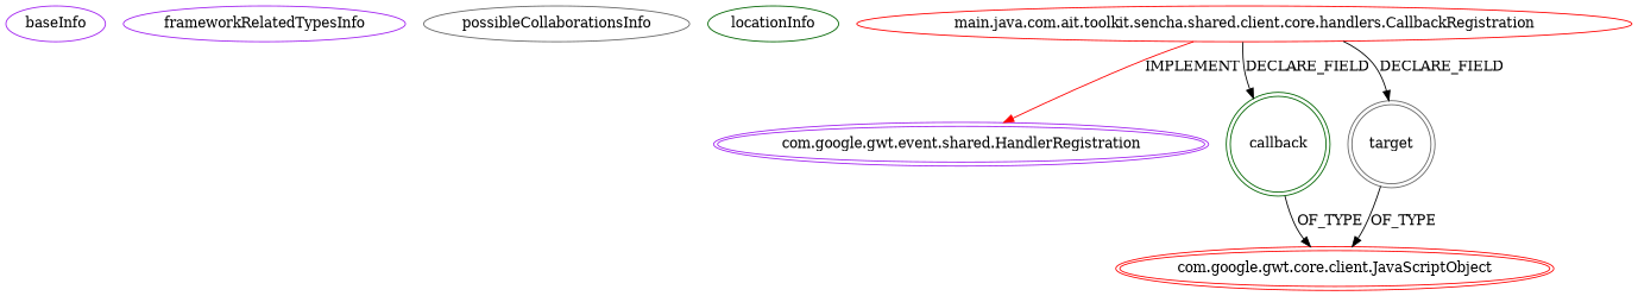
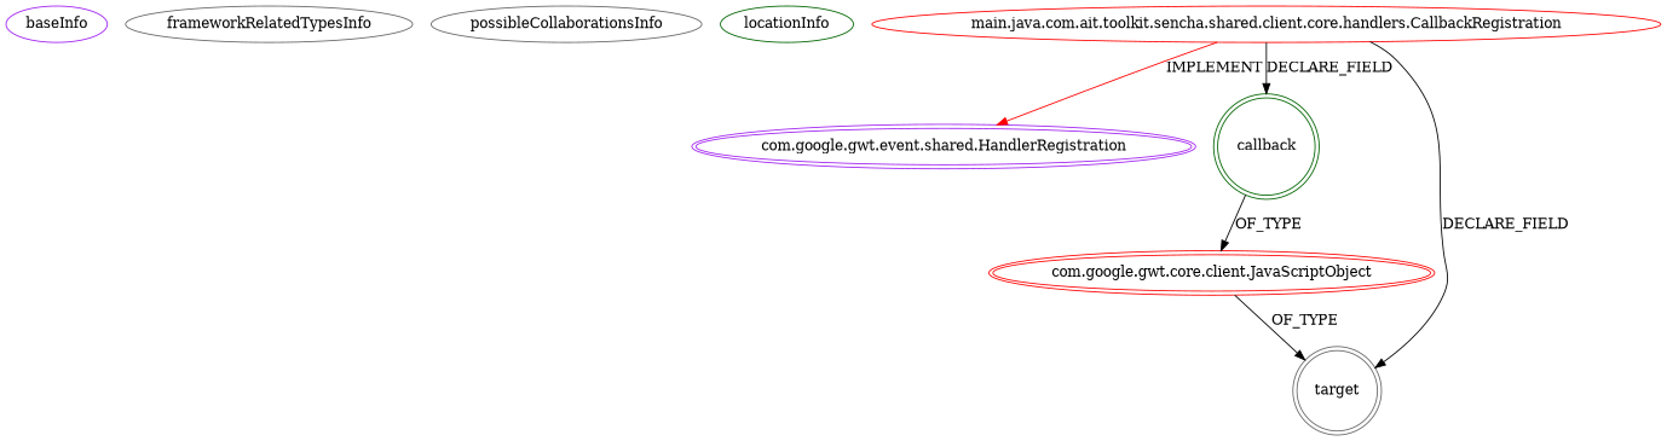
  digraph {
    node [color=gray40]
    baseInfo [category=extension_graph color=purple graphId=490 isAnonymous=false possibleRelation=false]
-   frameworkRelatedTypesInfo [0="com.google.gwt.event.shared.HandlerRegistration" color=purple]
+   frameworkRelatedTypesInfo [0="com.google.gwt.event.shared.HandlerRegistration"]
    possibleCollaborationsInfo
    locationInfo [color=darkgreen contextSignature=CallbackRegistration filePath="/ahome-it-ahome-sencha-shared/ahome-sencha-shared-master/ahome-sencha-shared/src/main/java/com/ait/toolkit/sencha/shared/client/core/handlers/CallbackRegistration.java" graphId=490 projectName="ahome-it-ahome-sencha-shared"]
    n5 [color=red isFrameworkType=false label="main.java.com.ait.toolkit.sencha.shared.client.core.handlers.CallbackRegistration" vertexType=ROOT_CLIENT_CLASS_DECLARATION]
    n6 [color=purple isFrameworkType=true label="com.google.gwt.event.shared.HandlerRegistration" peripheries=2 vertexType=FRAMEWORK_INTERFACE_TYPE]
    n7 [color=darkgreen isFrameworkType=true label=callback peripheries=2 shape=circle vertexType=FIELD_DECLARATION]
    n8 [isFrameworkType=true label=target peripheries=2 shape=circle vertexType=FIELD_DECLARATION]
    n9 [color=red isFrameworkType=true label="com.google.gwt.core.client.JavaScriptObject" peripheries=2 vertexType=FRAMEWORK_CLASS_TYPE]
    n5 -> n6 [color=red label=IMPLEMENT]
    n5 -> n7 [label=DECLARE_FIELD]
    n5 -> n8 [label=DECLARE_FIELD]
    n7 -> n9 [label=OF_TYPE]
-   n8 -> n9 [label=OF_TYPE]
+   n9 -> n8 [label=OF_TYPE]
  }
